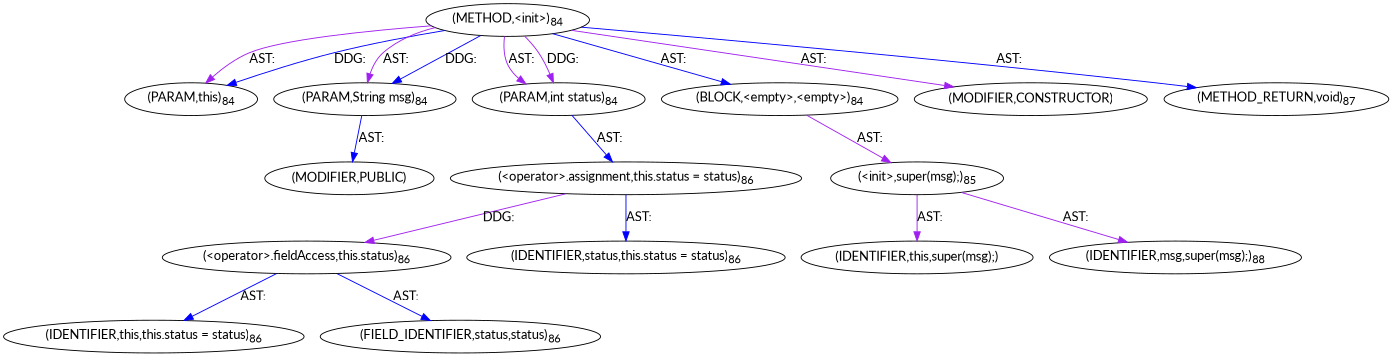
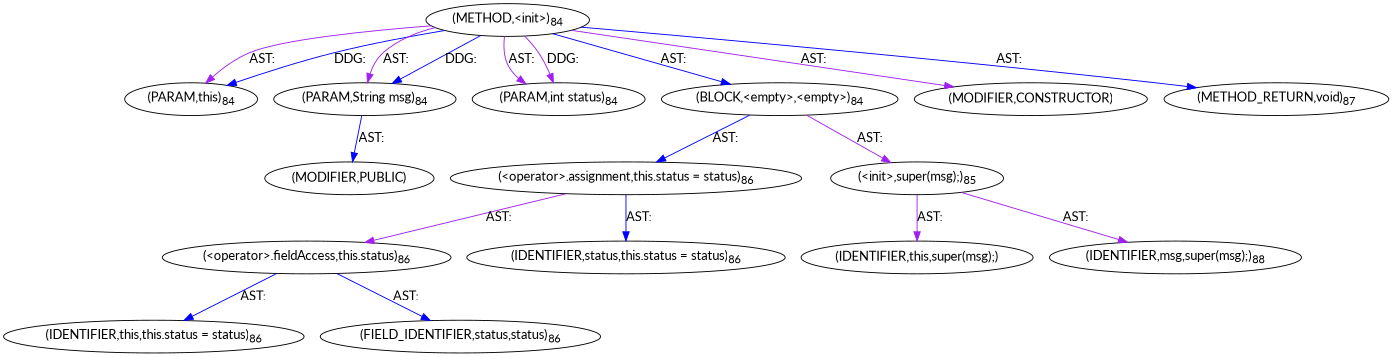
  digraph {
    fontname=Lato
    node [fontname=Lato]
    edge [color=purple fontname=Lato]
    n1 [label=<(METHOD,&lt;init&gt;)<SUB>84</SUB>>]
    n2 [label=<(PARAM,this)<SUB>84</SUB>>]
    n3 [label=<(PARAM,String msg)<SUB>84</SUB>>]
    n4 [label=<(PARAM,int status)<SUB>84</SUB>>]
    n5 [label=<(BLOCK,&lt;empty&gt;,&lt;empty&gt;)<SUB>84</SUB>>]
    n6 [label=<(MODIFIER,CONSTRUCTOR)>]
    n7 [label=<(METHOD_RETURN,void)<SUB>87</SUB>>]
    n8 [label=<(MODIFIER,PUBLIC)>]
    n9 [label=<(&lt;init&gt;,super(msg);)<SUB>85</SUB>>]
    n10 [label=<(&lt;operator&gt;.assignment,this.status = status)<SUB>86</SUB>>]
    n11 [label=<(IDENTIFIER,this,super(msg);)>]
    n12 [label=<(IDENTIFIER,msg,super(msg);)<SUB>88</SUB>>]
    n13 [label=<(&lt;operator&gt;.fieldAccess,this.status)<SUB>86</SUB>>]
    n14 [label=<(IDENTIFIER,status,this.status = status)<SUB>86</SUB>>]
    n15 [label=<(IDENTIFIER,this,this.status = status)<SUB>86</SUB>>]
    n16 [label=<(FIELD_IDENTIFIER,status,status)<SUB>86</SUB>>]
    n1 -> n2 [label="AST: "]
    n1 -> n2 [color=blue label="DDG: "]
    n1 -> n3 [label="AST: "]
    n1 -> n3 [color=blue label="DDG: "]
    n1 -> n4 [label="AST: "]
    n1 -> n4 [label="DDG: "]
    n1 -> n5 [color=blue label="AST: "]
    n1 -> n6 [label="AST: "]
    n1 -> n7 [color=blue label="AST: "]
    n3 -> n8 [color=blue label="AST: "]
    n5 -> n9 [label="AST: "]
-   n4 -> n10 [color=blue label="AST: "]
+   n5 -> n10 [color=blue label="AST: "]
    n9 -> n11 [label="AST: "]
    n9 -> n12 [label="AST: "]
-   n10 -> n13 [label="DDG: "]
+   n10 -> n13 [label="AST: "]
    n10 -> n14 [color=blue label="AST: "]
    n13 -> n15 [color=blue label="AST: "]
    n13 -> n16 [color=blue label="AST: "]
  }
